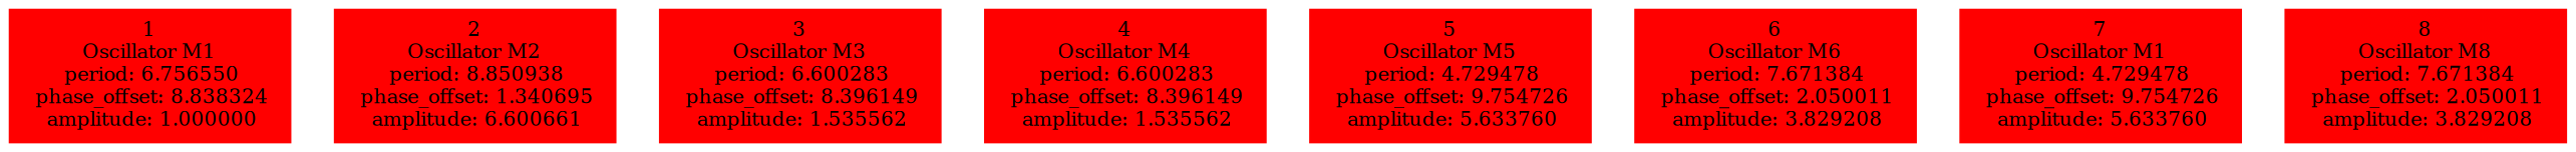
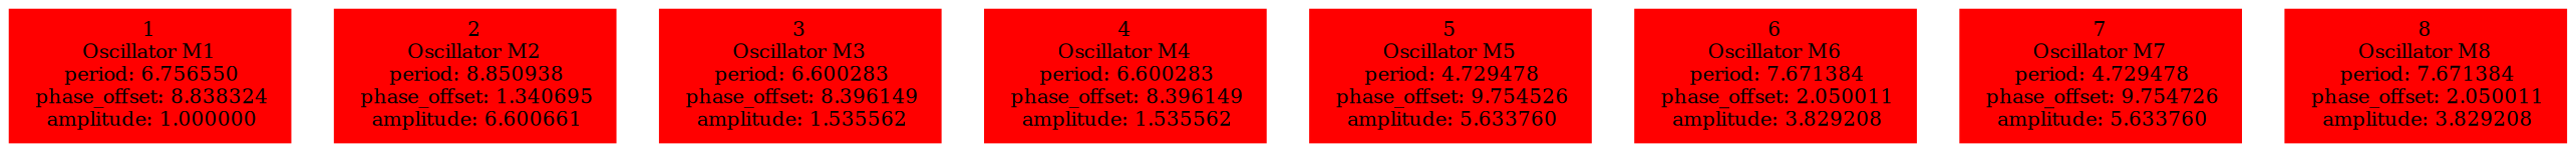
  digraph {
    forcelabels=true
    node [color=red fontsize=8 shape=box style=filled]
    n1 [label=<1<BR />Oscillator M1<BR /> period: 6.756550<BR /> phase_offset: 8.838324<BR /> amplitude: 1.000000>]
    n2 [label=<2<BR />Oscillator M2<BR /> period: 8.850938<BR /> phase_offset: 1.340695<BR /> amplitude: 6.600661>]
    n3 [label=<3<BR />Oscillator M3<BR /> period: 6.600283<BR /> phase_offset: 8.396149<BR /> amplitude: 1.535562>]
    n4 [label=<4<BR />Oscillator M4<BR /> period: 6.600283<BR /> phase_offset: 8.396149<BR /> amplitude: 1.535562>]
-   n5 [label=<5<BR />Oscillator M5<BR /> period: 4.729478<BR /> phase_offset: 9.754726<BR /> amplitude: 5.633760>]
+   n5 [label=<5<BR />Oscillator M5<BR /> period: 4.729478<BR /> phase_offset: 9.754526<BR /> amplitude: 5.633760>]
    n6 [label=<6<BR />Oscillator M6<BR /> period: 7.671384<BR /> phase_offset: 2.050011<BR /> amplitude: 3.829208>]
-   n7 [label=<7<BR />Oscillator M1<BR /> period: 4.729478<BR /> phase_offset: 9.754726<BR /> amplitude: 5.633760>]
+   n7 [label=<7<BR />Oscillator M7<BR /> period: 4.729478<BR /> phase_offset: 9.754726<BR /> amplitude: 5.633760>]
    n8 [label=<8<BR />Oscillator M8<BR /> period: 7.671384<BR /> phase_offset: 2.050011<BR /> amplitude: 3.829208>]
  }
